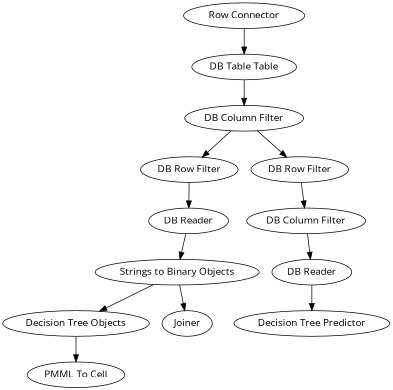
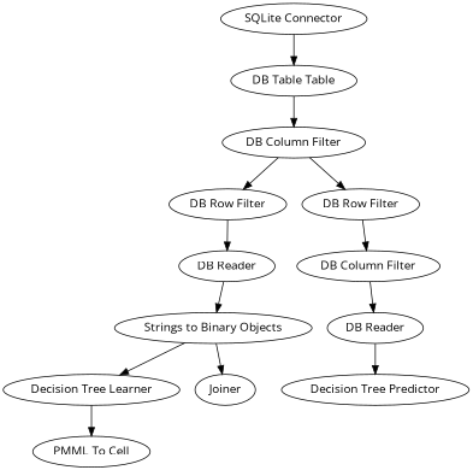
  digraph {
    fontname="Open Sans"
    rankdir=TB
    node [fontname="Open Sans"]
    edge [fontname="Open Sans"]
-   n1 [label="Row Connector"]
+   n1 [label="SQLite Connector"]
    n2 [label="DB Table Table"]
    n3 [label="DB Column Filter"]
    n4 [label="DB Row Filter"]
    n5 [label="DB Row Filter"]
    n6 [label="DB Reader"]
    n7 [label="DB Column Filter"]
    n8 [label="Strings to Binary Objects"]
    n9 [label="DB Reader"]
    n10 [label="Decision Tree Predictor"]
-   n11 [label="Decision Tree Objects"]
+   n11 [label="Decision Tree Learner"]
    n12 [label=Joiner]
    n13 [label="PMML To Cell"]
    n1 -> n2
    n2 -> n3
    n3 -> n4
    n3 -> n5
    n4 -> n6
    n5 -> n7
    n6 -> n8
    n7 -> n9
    n8 -> n11
    n8 -> n12
    n9 -> n10
    n11 -> n13
  }
